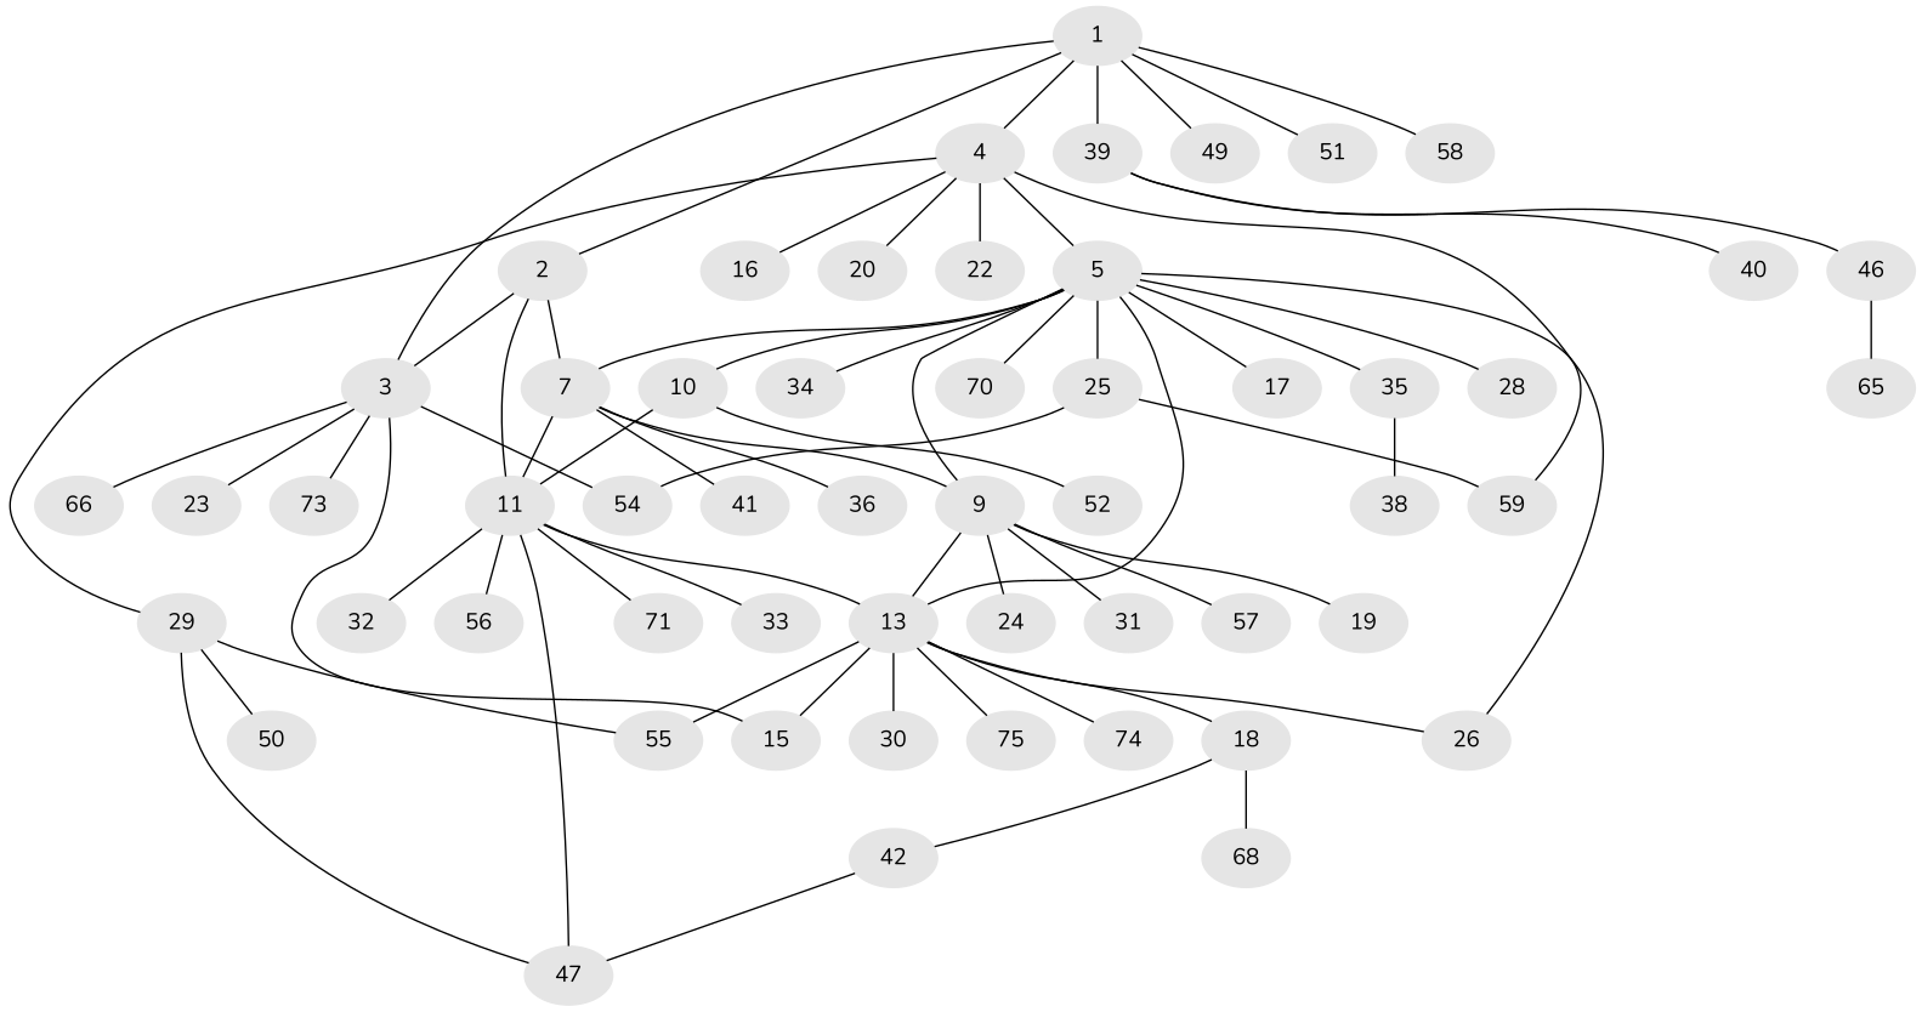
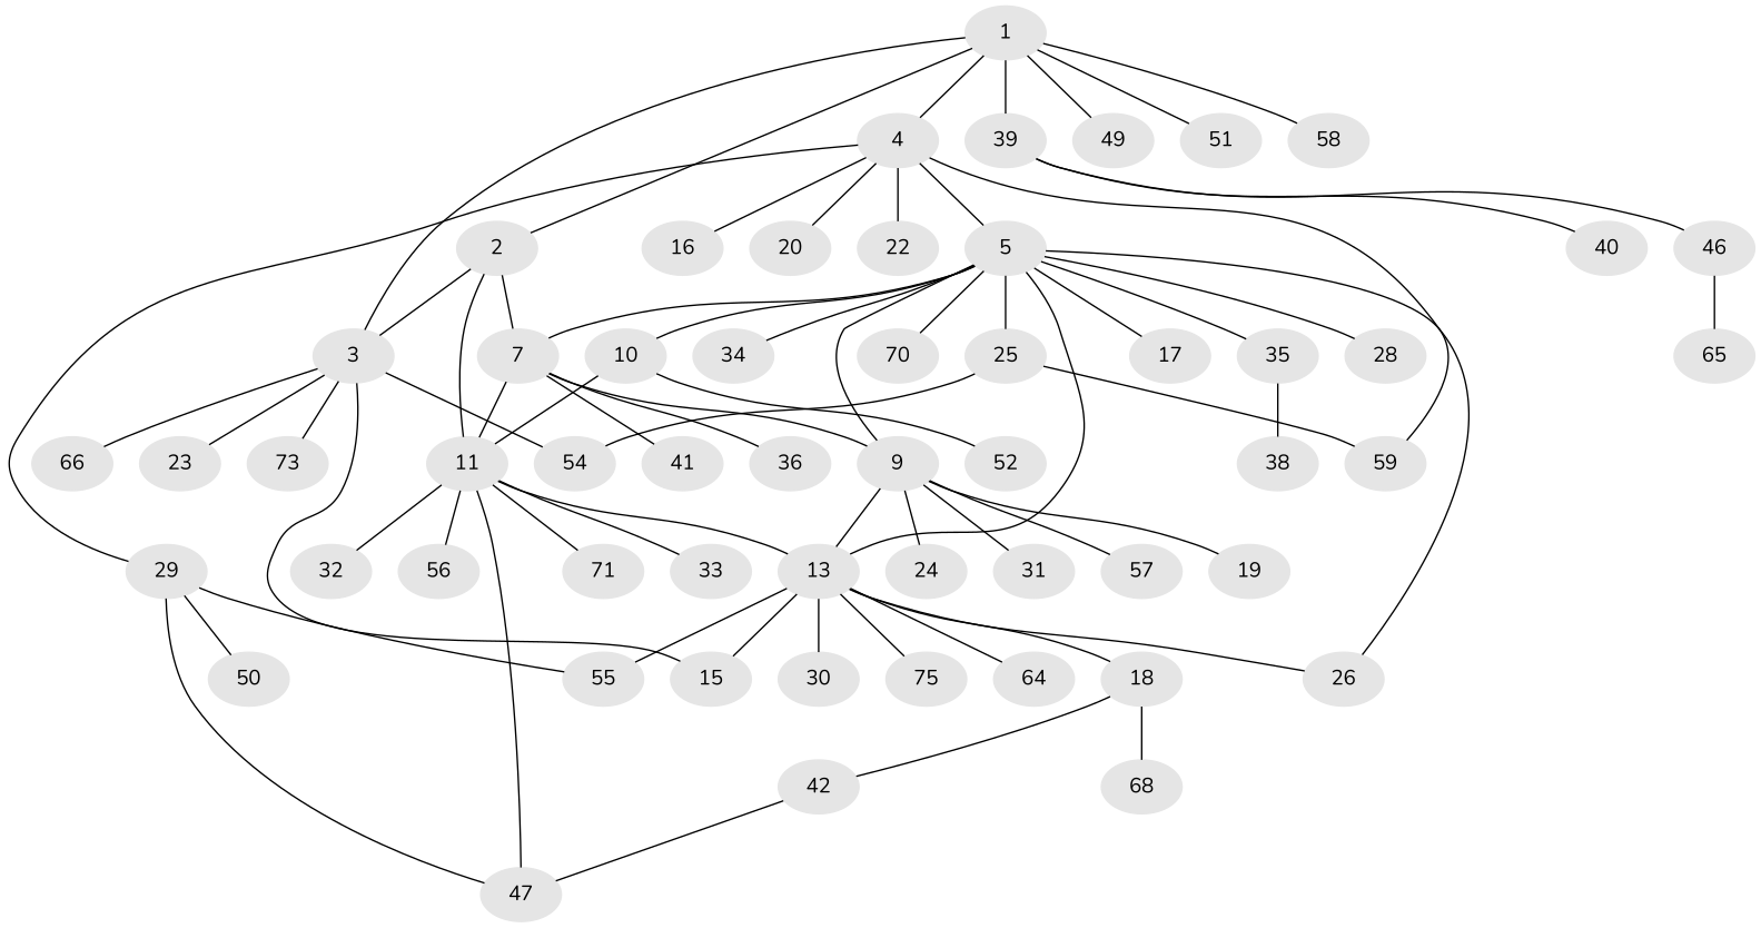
  graph {
    fontname=Nunito
    node [color=gray90 fontname=Nunito style=filled]
    edge [fontname=Nunito]
    1 [super="+37"]
    2
    3 [super="+62"]
    4 [super="+6"]
    39
    49
    51
    58
    7 [super="+21"]
    11 [super="+12"]
    15
    23
    n13 [label=73]
    54
    66
    5 [super="+8"]
    16
    20
    22
    29 [super="+43"]
    59
    40 [super="+63"]
    46 [super="+48"]
    9 [super="+67"]
    36
    41
    13 [super="+14"]
    32
    33
    47 [super="+61"]
    56
    71
    10
    17
    25 [super="+27"]
    26
    28
    34
    35
    70
    55
    50
    19
    24
    31
    57
    52
    18 [super="+60"]
    30
    n50 [label=75]
-   64 [label=74]
+   64
    38 [super="+44"]
    42
    68
    65 [super="+69"]
    1 -- 2
    1 -- 3
    1 -- 4
    1 -- 39
    1 -- 49
    1 -- 51
    1 -- 58
    2 -- 3
    2 -- 7
    2 -- 11
    3 -- 15
    3 -- 23
    3 -- n13
    3 -- 54
    3 -- 66
    4 -- 5 [weight=2]
    4 -- 16
    4 -- 20
    4 -- 22
    4 -- 29
    4 -- 59
    39 -- 40
    39 -- 46
    7 -- 11
    7 -- 9
    7 -- 36
    7 -- 41
    11 -- 13
    11 -- 32
    11 -- 33
    11 -- 47
    11 -- 56
    11 -- 71
    5 -- 7
    5 -- 9
    5 -- 13
    5 -- 10
    5 -- 17
    5 -- 25
    5 -- 26
    5 -- 28
    5 -- 34
    5 -- 35
    5 -- 70
    29 -- 47
    29 -- 55
    29 -- 50
    46 -- 65
    9 -- 13
    9 -- 19
    9 -- 24
    9 -- 31
    9 -- 57
    13 -- 15 [weight=2]
    13 -- 26
    13 -- 55
    13 -- 18
    13 -- 30
    13 -- n50
    13 -- 64
    10 -- 11 [weight=2]
    10 -- 52
    25 -- 54
    25 -- 59
    35 -- 38
    18 -- 42
    18 -- 68
    42 -- 47
  }
